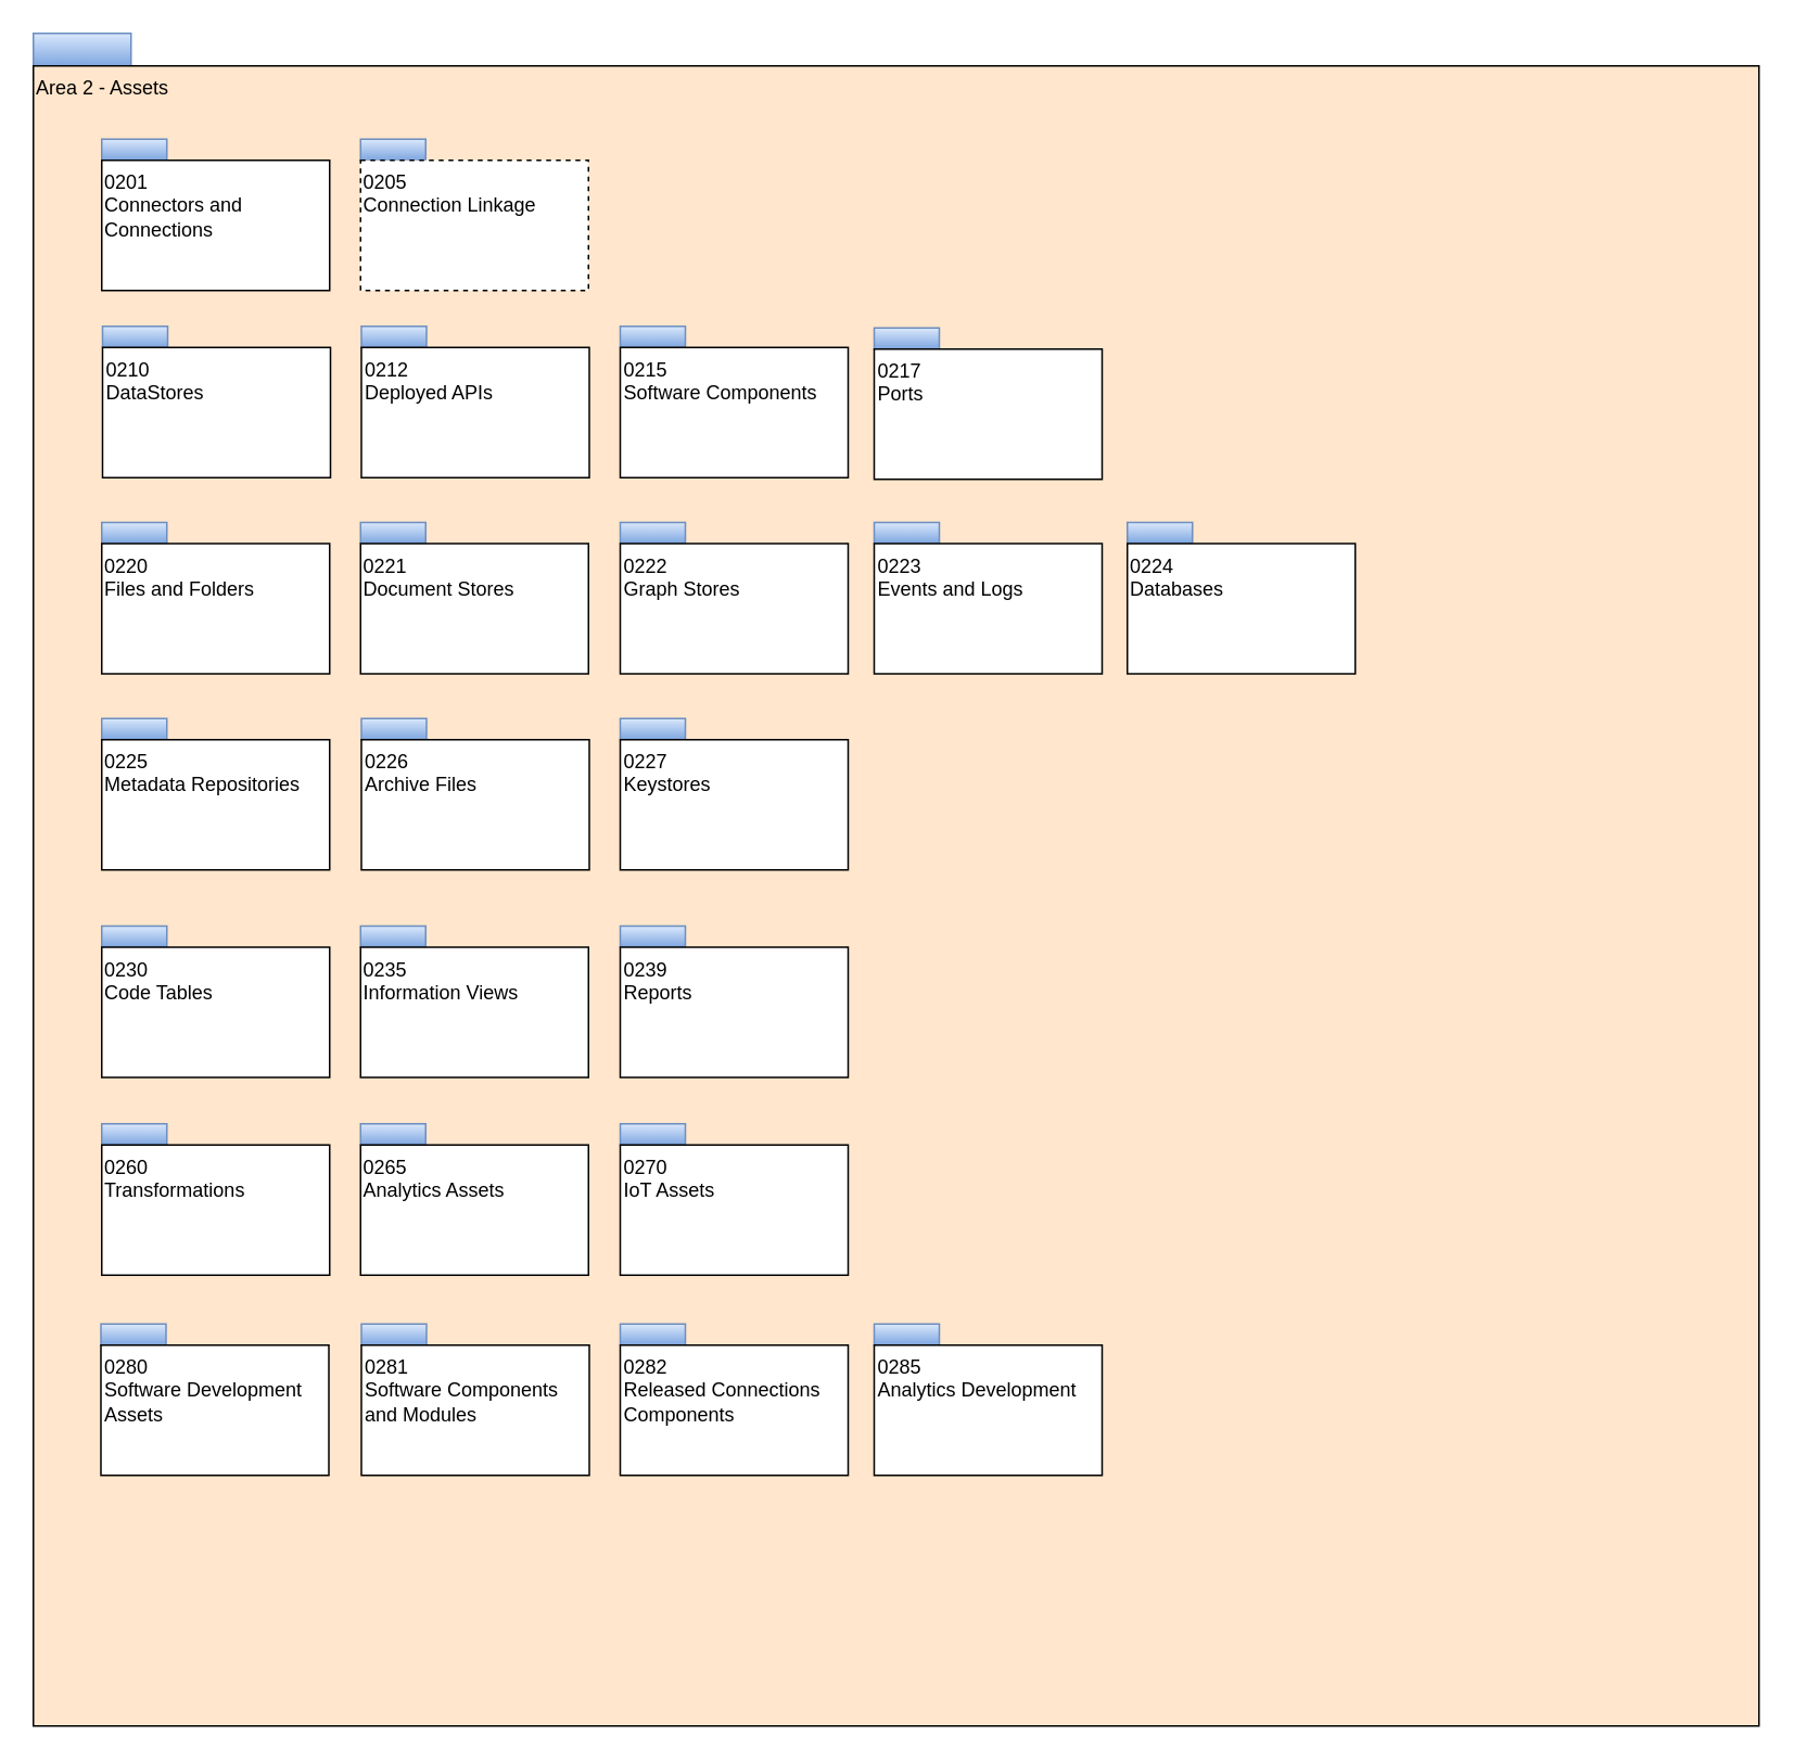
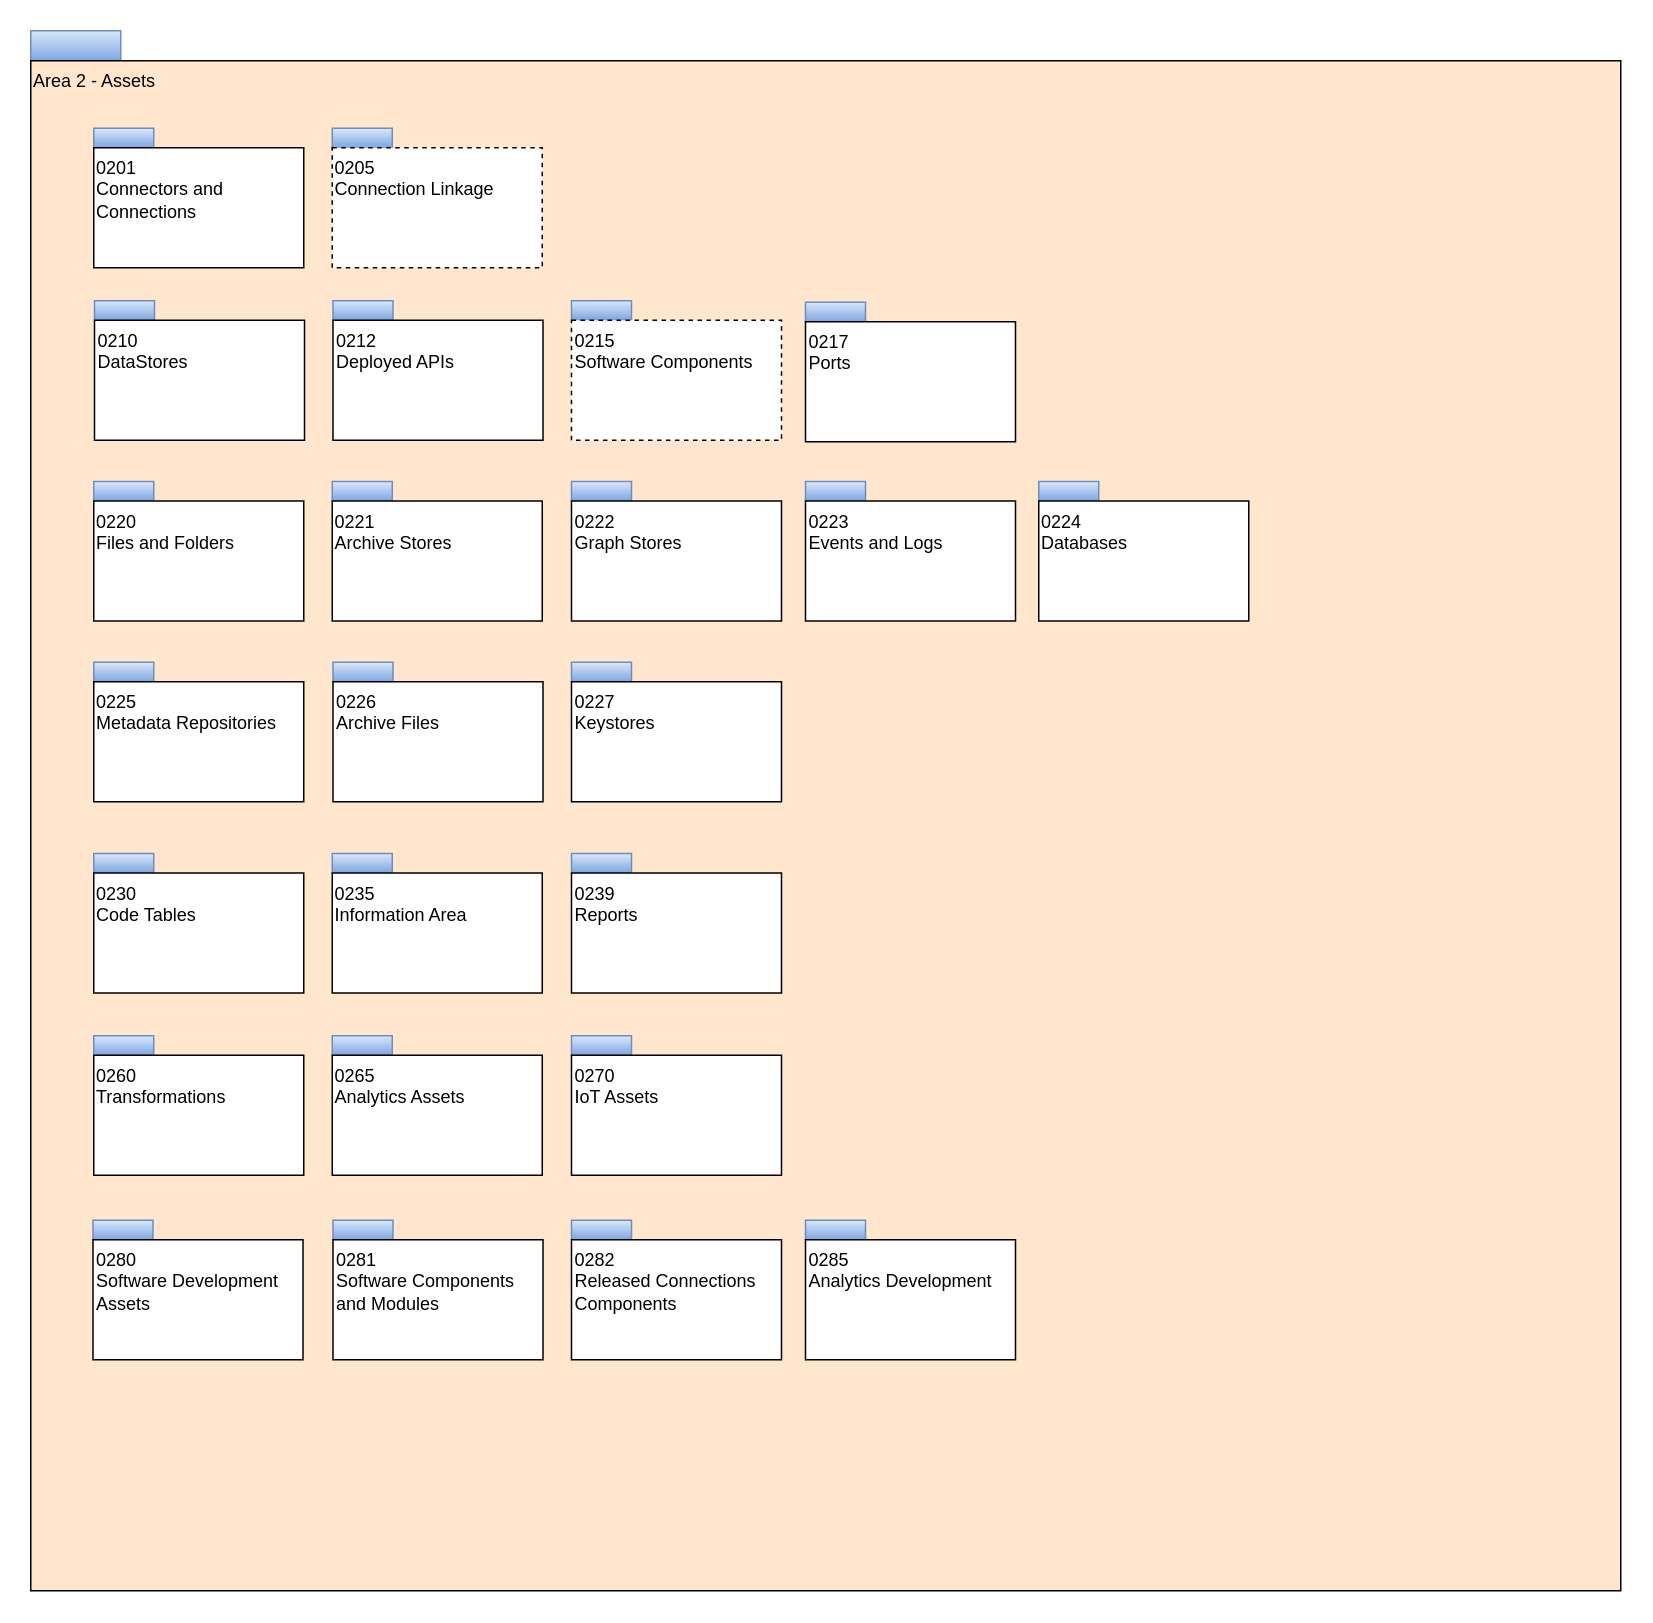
  <mxCell id="0" />
  <mxCell id="1" parent="0" />
  <mxCell id="2" value="" style="rounded=0;whiteSpace=wrap;html=1;align=left;fillColor=#dae8fc;strokeColor=#6c8ebf;gradientColor=#7ea6e0;" parent="1" vertex="1"><mxGeometry x="20" y="20" width="60" height="20" as="geometry" /></mxCell>
  <mxCell id="3" value="Area 2 - Assets" style="rounded=0;whiteSpace=wrap;html=1;align=left;verticalAlign=top;fillColor=#ffe6cc;" parent="1" vertex="1"><mxGeometry x="20" y="40" width="1060" height="1020" as="geometry" /></mxCell>
  <mxCell id="4" value="" style="rounded=0;whiteSpace=wrap;html=1;align=left;fillColor=#dae8fc;strokeColor=#6c8ebf;gradientColor=#7ea6e0;" parent="1" vertex="1"><mxGeometry x="62" y="85" width="40" height="13" as="geometry" /></mxCell>
  <mxCell id="5" value="0201&lt;br&gt;Connectors and Connections" style="rounded=0;whiteSpace=wrap;html=1;align=left;verticalAlign=top;" parent="1" vertex="1"><mxGeometry x="62" y="98" width="140" height="80" as="geometry" /></mxCell>
  <mxCell id="6" value="" style="rounded=0;whiteSpace=wrap;html=1;align=left;fillColor=#dae8fc;strokeColor=#6c8ebf;gradientColor=#7ea6e0;" parent="1" vertex="1"><mxGeometry x="221" y="85" width="40" height="13" as="geometry" /></mxCell>
  <mxCell id="7" value="0205&lt;br&gt;Connection Linkage" style="rounded=0;whiteSpace=wrap;html=1;align=left;verticalAlign=top;dashed=1;" parent="1" vertex="1"><mxGeometry x="221" y="98" width="140" height="80" as="geometry" /></mxCell>
  <mxCell id="8" value="" style="rounded=0;whiteSpace=wrap;html=1;align=left;fillColor=#dae8fc;strokeColor=#6c8ebf;gradientColor=#7ea6e0;" parent="1" vertex="1"><mxGeometry x="380.5" y="200" width="40" height="13" as="geometry" /></mxCell>
- <mxCell id="9" value="0215&lt;br&gt;Software Components&lt;br&gt;" style="rounded=0;whiteSpace=wrap;html=1;align=left;verticalAlign=top;" parent="1" vertex="1"><mxGeometry x="380.5" y="213" width="140" height="80" as="geometry" /></mxCell>
+ <mxCell id="9" value="0215&lt;br&gt;Software Components&lt;br&gt;" style="rounded=0;whiteSpace=wrap;html=1;align=left;verticalAlign=top;dashed=1;" parent="1" vertex="1"><mxGeometry x="380.5" y="213" width="140" height="80" as="geometry" /></mxCell>
  <mxCell id="10" value="" style="rounded=0;whiteSpace=wrap;html=1;align=left;fillColor=#dae8fc;strokeColor=#6c8ebf;gradientColor=#7ea6e0;" parent="1" vertex="1"><mxGeometry x="536.5" y="201" width="40" height="13" as="geometry" /></mxCell>
  <mxCell id="11" value="0217&lt;br&gt;Ports" style="rounded=0;whiteSpace=wrap;html=1;align=left;verticalAlign=top;" parent="1" vertex="1"><mxGeometry x="536.5" y="214" width="140" height="80" as="geometry" /></mxCell>
  <mxCell id="12" value="" style="rounded=0;whiteSpace=wrap;html=1;align=left;fillColor=#dae8fc;strokeColor=#6c8ebf;gradientColor=#7ea6e0;" parent="1" vertex="1"><mxGeometry x="62.5" y="200" width="40" height="13" as="geometry" /></mxCell>
  <mxCell id="13" value="0210&lt;br&gt;DataStores&lt;br&gt;" style="rounded=0;whiteSpace=wrap;html=1;align=left;verticalAlign=top;" parent="1" vertex="1"><mxGeometry x="62.5" y="213" width="140" height="80" as="geometry" /></mxCell>
  <mxCell id="14" value="" style="rounded=0;whiteSpace=wrap;html=1;align=left;fillColor=#dae8fc;strokeColor=#6c8ebf;gradientColor=#7ea6e0;" parent="1" vertex="1"><mxGeometry x="221.5" y="200" width="40" height="13" as="geometry" /></mxCell>
  <mxCell id="15" value="0212&lt;br&gt;Deployed APIs&lt;br&gt;" style="rounded=0;whiteSpace=wrap;html=1;align=left;verticalAlign=top;" parent="1" vertex="1"><mxGeometry x="221.5" y="213" width="140" height="80" as="geometry" /></mxCell>
  <mxCell id="16" value="" style="rounded=0;whiteSpace=wrap;html=1;align=left;fillColor=#dae8fc;strokeColor=#6c8ebf;gradientColor=#7ea6e0;" parent="1" vertex="1"><mxGeometry x="221" y="320.5" width="40" height="13" as="geometry" /></mxCell>
- <mxCell id="17" value="0221&lt;br&gt;Document Stores&lt;br&gt;" style="rounded=0;whiteSpace=wrap;html=1;align=left;verticalAlign=top;" parent="1" vertex="1"><mxGeometry x="221" y="333.5" width="140" height="80" as="geometry" /></mxCell>
+ <mxCell id="17" value="0221&lt;br&gt;Archive Stores&lt;br&gt;" style="rounded=0;whiteSpace=wrap;html=1;align=left;verticalAlign=top;" parent="1" vertex="1"><mxGeometry x="221" y="333.5" width="140" height="80" as="geometry" /></mxCell>
  <mxCell id="18" value="" style="rounded=0;whiteSpace=wrap;html=1;align=left;fillColor=#dae8fc;strokeColor=#6c8ebf;gradientColor=#7ea6e0;" parent="1" vertex="1"><mxGeometry x="62" y="441" width="40" height="13" as="geometry" /></mxCell>
  <mxCell id="19" value="0225&lt;br&gt;Metadata Repositories&lt;br&gt;" style="rounded=0;whiteSpace=wrap;html=1;align=left;verticalAlign=top;" parent="1" vertex="1"><mxGeometry x="62" y="454" width="140" height="80" as="geometry" /></mxCell>
  <mxCell id="20" value="" style="rounded=0;whiteSpace=wrap;html=1;align=left;fillColor=#dae8fc;strokeColor=#6c8ebf;gradientColor=#7ea6e0;" parent="1" vertex="1"><mxGeometry x="221.5" y="441" width="40" height="13" as="geometry" /></mxCell>
  <mxCell id="21" value="0226&lt;br&gt;Archive Files" style="rounded=0;whiteSpace=wrap;html=1;align=left;verticalAlign=top;" parent="1" vertex="1"><mxGeometry x="221.5" y="454" width="140" height="80" as="geometry" /></mxCell>
  <mxCell id="22" value="" style="rounded=0;whiteSpace=wrap;html=1;align=left;fillColor=#dae8fc;strokeColor=#6c8ebf;gradientColor=#7ea6e0;" parent="1" vertex="1"><mxGeometry x="380.5" y="320.5" width="40" height="13" as="geometry" /></mxCell>
  <mxCell id="23" value="0222&lt;br&gt;Graph Stores&lt;br&gt;" style="rounded=0;whiteSpace=wrap;html=1;align=left;verticalAlign=top;" parent="1" vertex="1"><mxGeometry x="380.5" y="333.5" width="140" height="80" as="geometry" /></mxCell>
  <mxCell id="24" value="" style="rounded=0;whiteSpace=wrap;html=1;align=left;fillColor=#dae8fc;strokeColor=#6c8ebf;gradientColor=#7ea6e0;" parent="1" vertex="1"><mxGeometry x="536.5" y="320.5" width="40" height="13" as="geometry" /></mxCell>
  <mxCell id="25" value="0223&lt;br&gt;Events and Logs&lt;br&gt;" style="rounded=0;whiteSpace=wrap;html=1;align=left;verticalAlign=top;" parent="1" vertex="1"><mxGeometry x="536.5" y="333.5" width="140" height="80" as="geometry" /></mxCell>
  <mxCell id="26" value="" style="rounded=0;whiteSpace=wrap;html=1;align=left;fillColor=#dae8fc;strokeColor=#6c8ebf;gradientColor=#7ea6e0;" parent="1" vertex="1"><mxGeometry x="62" y="568.5" width="40" height="13" as="geometry" /></mxCell>
  <mxCell id="27" value="0230&lt;br&gt;Code Tables&lt;br&gt;" style="rounded=0;whiteSpace=wrap;html=1;align=left;verticalAlign=top;" parent="1" vertex="1"><mxGeometry x="62" y="581.5" width="140" height="80" as="geometry" /></mxCell>
  <mxCell id="28" value="" style="rounded=0;whiteSpace=wrap;html=1;align=left;fillColor=#dae8fc;strokeColor=#6c8ebf;gradientColor=#7ea6e0;" parent="1" vertex="1"><mxGeometry x="221" y="568.5" width="40" height="13" as="geometry" /></mxCell>
- <mxCell id="29" value="0235&lt;br&gt;Information Views&lt;br&gt;" style="rounded=0;whiteSpace=wrap;html=1;align=left;verticalAlign=top;" parent="1" vertex="1"><mxGeometry x="221" y="581.5" width="140" height="80" as="geometry" /></mxCell>
+ <mxCell id="29" value="0235&lt;br&gt;Information Area&lt;br&gt;" style="rounded=0;whiteSpace=wrap;html=1;align=left;verticalAlign=top;" parent="1" vertex="1"><mxGeometry x="221" y="581.5" width="140" height="80" as="geometry" /></mxCell>
  <mxCell id="30" value="" style="rounded=0;whiteSpace=wrap;html=1;align=left;fillColor=#dae8fc;strokeColor=#6c8ebf;gradientColor=#7ea6e0;" parent="1" vertex="1"><mxGeometry x="692" y="320.5" width="40" height="13" as="geometry" /></mxCell>
  <mxCell id="31" value="0224&lt;br&gt;Databases&lt;br&gt;" style="rounded=0;whiteSpace=wrap;html=1;align=left;verticalAlign=top;" parent="1" vertex="1"><mxGeometry x="692" y="333.5" width="140" height="80" as="geometry" /></mxCell>
  <mxCell id="32" value="" style="rounded=0;whiteSpace=wrap;html=1;align=left;fillColor=#dae8fc;strokeColor=#6c8ebf;gradientColor=#7ea6e0;" parent="1" vertex="1"><mxGeometry x="62" y="320.5" width="40" height="13" as="geometry" /></mxCell>
  <mxCell id="33" value="0220&lt;br&gt;Files and Folders&lt;br&gt;" style="rounded=0;whiteSpace=wrap;html=1;align=left;verticalAlign=top;" parent="1" vertex="1"><mxGeometry x="62" y="333.5" width="140" height="80" as="geometry" /></mxCell>
  <mxCell id="34" value="" style="rounded=0;whiteSpace=wrap;html=1;align=left;fillColor=#dae8fc;strokeColor=#6c8ebf;gradientColor=#7ea6e0;" parent="1" vertex="1"><mxGeometry x="380.5" y="568.5" width="40" height="13" as="geometry" /></mxCell>
  <mxCell id="35" value="0239&lt;br&gt;Reports&lt;br&gt;" style="rounded=0;whiteSpace=wrap;html=1;align=left;verticalAlign=top;" parent="1" vertex="1"><mxGeometry x="380.5" y="581.5" width="140" height="80" as="geometry" /></mxCell>
  <mxCell id="36" value="" style="rounded=0;whiteSpace=wrap;html=1;align=left;fillColor=#dae8fc;strokeColor=#6c8ebf;gradientColor=#7ea6e0;" parent="1" vertex="1"><mxGeometry x="221" y="690" width="40" height="13" as="geometry" /></mxCell>
  <mxCell id="37" value="0265&lt;br&gt;Analytics Assets&lt;br&gt;" style="rounded=0;whiteSpace=wrap;html=1;align=left;verticalAlign=top;" parent="1" vertex="1"><mxGeometry x="221" y="703" width="140" height="80" as="geometry" /></mxCell>
  <mxCell id="38" value="" style="rounded=0;whiteSpace=wrap;html=1;align=left;fillColor=#dae8fc;strokeColor=#6c8ebf;gradientColor=#7ea6e0;" parent="1" vertex="1"><mxGeometry x="380.5" y="690" width="40" height="13" as="geometry" /></mxCell>
  <mxCell id="39" value="0270&lt;br&gt;IoT Assets&lt;br&gt;" style="rounded=0;whiteSpace=wrap;html=1;align=left;verticalAlign=top;" parent="1" vertex="1"><mxGeometry x="380.5" y="703" width="140" height="80" as="geometry" /></mxCell>
  <mxCell id="40" value="" style="rounded=0;whiteSpace=wrap;html=1;align=left;fillColor=#dae8fc;strokeColor=#6c8ebf;gradientColor=#7ea6e0;" parent="1" vertex="1"><mxGeometry x="61.5" y="813" width="40" height="13" as="geometry" /></mxCell>
  <mxCell id="41" value="0280&lt;br&gt;Software Development Assets&lt;br&gt;" style="rounded=0;whiteSpace=wrap;html=1;align=left;verticalAlign=top;" parent="1" vertex="1"><mxGeometry x="61.5" y="826" width="140" height="80" as="geometry" /></mxCell>
  <mxCell id="42" value="" style="rounded=0;whiteSpace=wrap;html=1;align=left;fillColor=#dae8fc;strokeColor=#6c8ebf;gradientColor=#7ea6e0;" parent="1" vertex="1"><mxGeometry x="62" y="690" width="40" height="13" as="geometry" /></mxCell>
  <mxCell id="43" value="0260&lt;br&gt;Transformations&lt;br&gt;" style="rounded=0;whiteSpace=wrap;html=1;align=left;verticalAlign=top;" parent="1" vertex="1"><mxGeometry x="62" y="703" width="140" height="80" as="geometry" /></mxCell>
  <mxCell id="44" value="" style="rounded=0;whiteSpace=wrap;html=1;align=left;fillColor=#dae8fc;strokeColor=#6c8ebf;gradientColor=#7ea6e0;" parent="1" vertex="1"><mxGeometry x="221.5" y="813" width="40" height="13" as="geometry" /></mxCell>
  <mxCell id="45" value="0281&lt;br&gt;Software Components and Modules" style="rounded=0;whiteSpace=wrap;html=1;align=left;verticalAlign=top;" parent="1" vertex="1"><mxGeometry x="221.5" y="826" width="140" height="80" as="geometry" /></mxCell>
  <mxCell id="46" value="" style="rounded=0;whiteSpace=wrap;html=1;align=left;fillColor=#dae8fc;strokeColor=#6c8ebf;gradientColor=#7ea6e0;" parent="1" vertex="1"><mxGeometry x="380.5" y="813" width="40" height="13" as="geometry" /></mxCell>
  <mxCell id="47" value="0282&lt;br&gt;Released Connections Components" style="rounded=0;whiteSpace=wrap;html=1;align=left;verticalAlign=top;" parent="1" vertex="1"><mxGeometry x="380.5" y="826" width="140" height="80" as="geometry" /></mxCell>
  <mxCell id="48" value="" style="rounded=0;whiteSpace=wrap;html=1;align=left;fillColor=#dae8fc;strokeColor=#6c8ebf;gradientColor=#7ea6e0;" parent="1" vertex="1"><mxGeometry x="536.5" y="813" width="40" height="13" as="geometry" /></mxCell>
  <mxCell id="49" value="0285&lt;br&gt;Analytics Development" style="rounded=0;whiteSpace=wrap;html=1;align=left;verticalAlign=top;" parent="1" vertex="1"><mxGeometry x="536.5" y="826" width="140" height="80" as="geometry" /></mxCell>
  <mxCell id="50" value="" style="rounded=0;whiteSpace=wrap;html=1;align=left;fillColor=#dae8fc;strokeColor=#6c8ebf;gradientColor=#7ea6e0;" parent="1" vertex="1"><mxGeometry x="380.5" y="441" width="40" height="13" as="geometry" /></mxCell>
  <mxCell id="51" value="0227&lt;br&gt;Keystores&lt;br&gt;" style="rounded=0;whiteSpace=wrap;html=1;align=left;verticalAlign=top;" parent="1" vertex="1"><mxGeometry x="380.5" y="454" width="140" height="80" as="geometry" /></mxCell>
